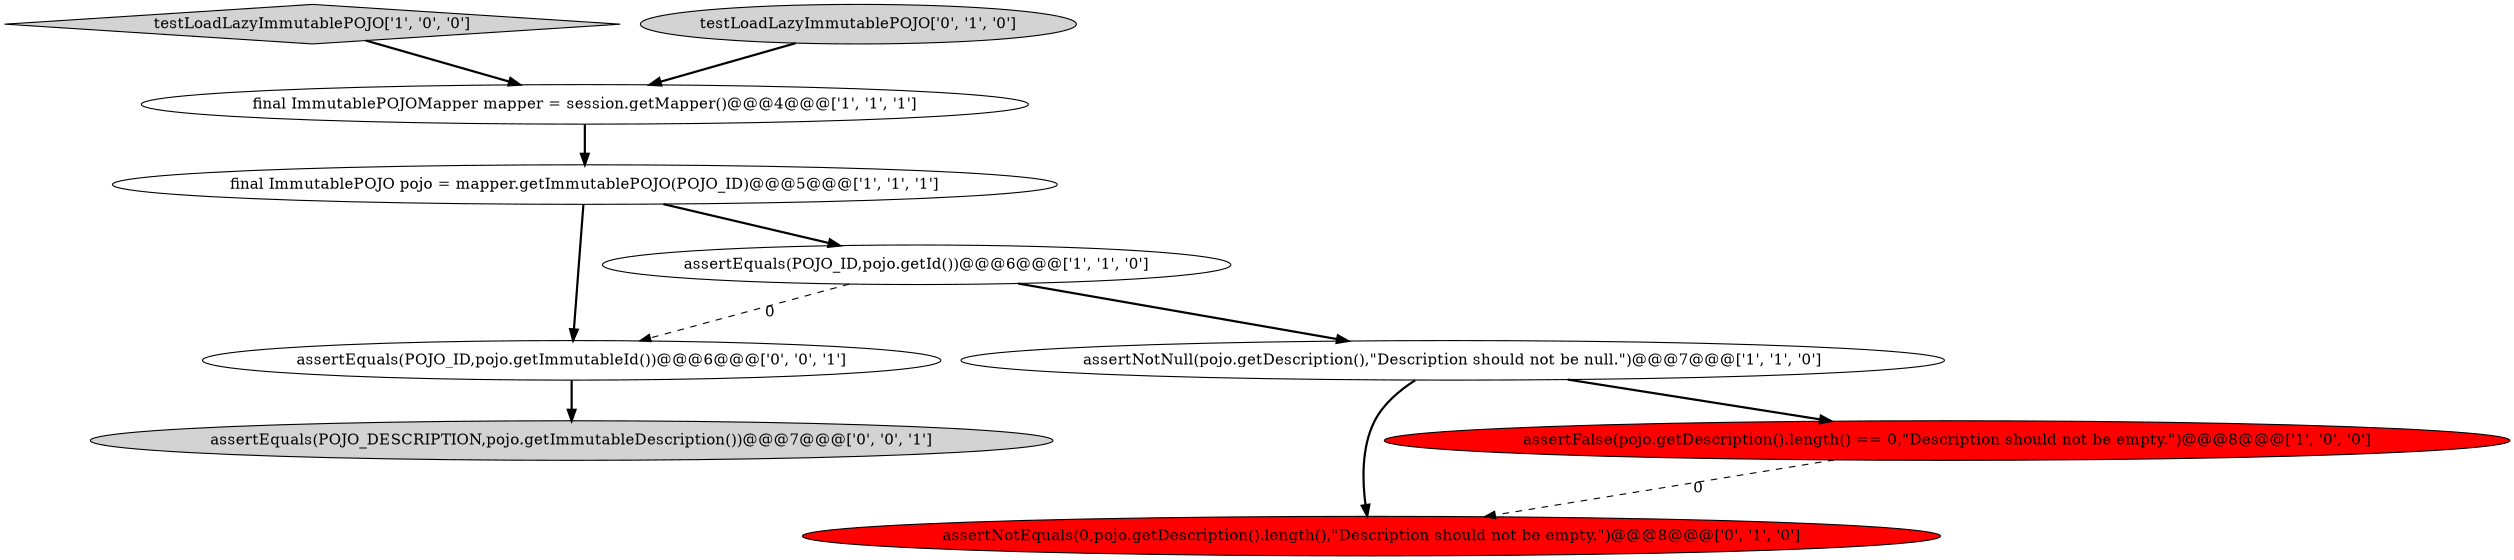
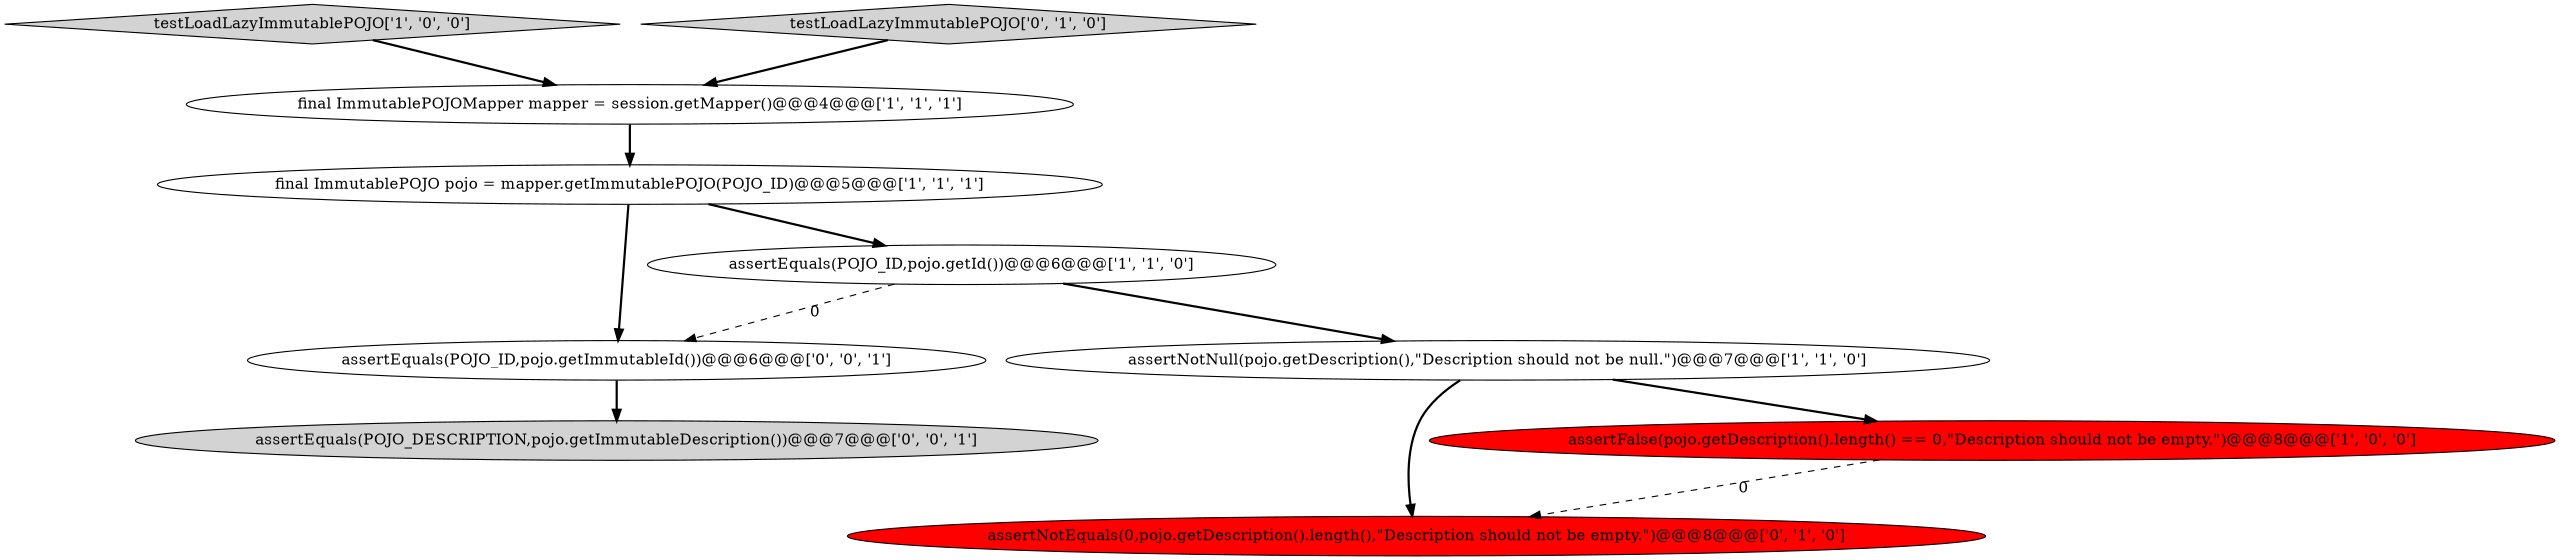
  digraph {
    node [fillcolor=white shape=ellipse style=filled]
    edge [style=bold]
    n1 [label="assertEquals(POJO_ID,pojo.getImmutableId())@@@6@@@['0', '0', '1']"]
    n2 [fillcolor=lightgray label="assertEquals(POJO_DESCRIPTION,pojo.getImmutableDescription())@@@7@@@['0', '0', '1']"]
    n3 [fillcolor=red label="assertNotEquals(0,pojo.getDescription().length(),\"Description should not be empty.\")@@@8@@@['0', '1', '0']"]
    n4 [fillcolor=red label="assertFalse(pojo.getDescription().length() == 0,\"Description should not be empty.\")@@@8@@@['1', '0', '0']"]
    n5 [label="final ImmutablePOJO pojo = mapper.getImmutablePOJO(POJO_ID)@@@5@@@['1', '1', '1']"]
    n6 [label="assertEquals(POJO_ID,pojo.getId())@@@6@@@['1', '1', '0']"]
    n7 [label="assertNotNull(pojo.getDescription(),\"Description should not be null.\")@@@7@@@['1', '1', '0']"]
    n8 [fillcolor=lightgray label="testLoadLazyImmutablePOJO['1', '0', '0']" shape=diamond]
    n9 [label="final ImmutablePOJOMapper mapper = session.getMapper()@@@4@@@['1', '1', '1']"]
-   n10 [fillcolor=lightgray label="testLoadLazyImmutablePOJO['0', '1', '0']"]
+   n10 [fillcolor=lightgray label="testLoadLazyImmutablePOJO['0', '1', '0']" shape=diamond]
    n1 -> n2
    n4 -> n3 [label=0 style=dashed]
    n5 -> n1
    n5 -> n6
    n6 -> n1 [label=0 style=dashed]
    n6 -> n7
    n7 -> n3
    n7 -> n4
    n8 -> n9
    n9 -> n5
    n10 -> n9
  }
